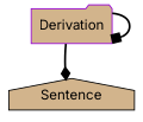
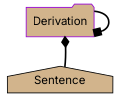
  digraph {
    fontname=Inter
    node [style=filled fillcolor=tan fontname=Inter]
    edge [style=bold fontname=Inter]
    n1 [color=darkviolet label=Derivation shape=folder]
    Sentence [shape=house]
    n1 -> n1 [arrowhead=box]
-   n1 -> Sentence [arrowhead=diamond]
+   Sentence -> n1 [arrowhead=diamond]
  }
